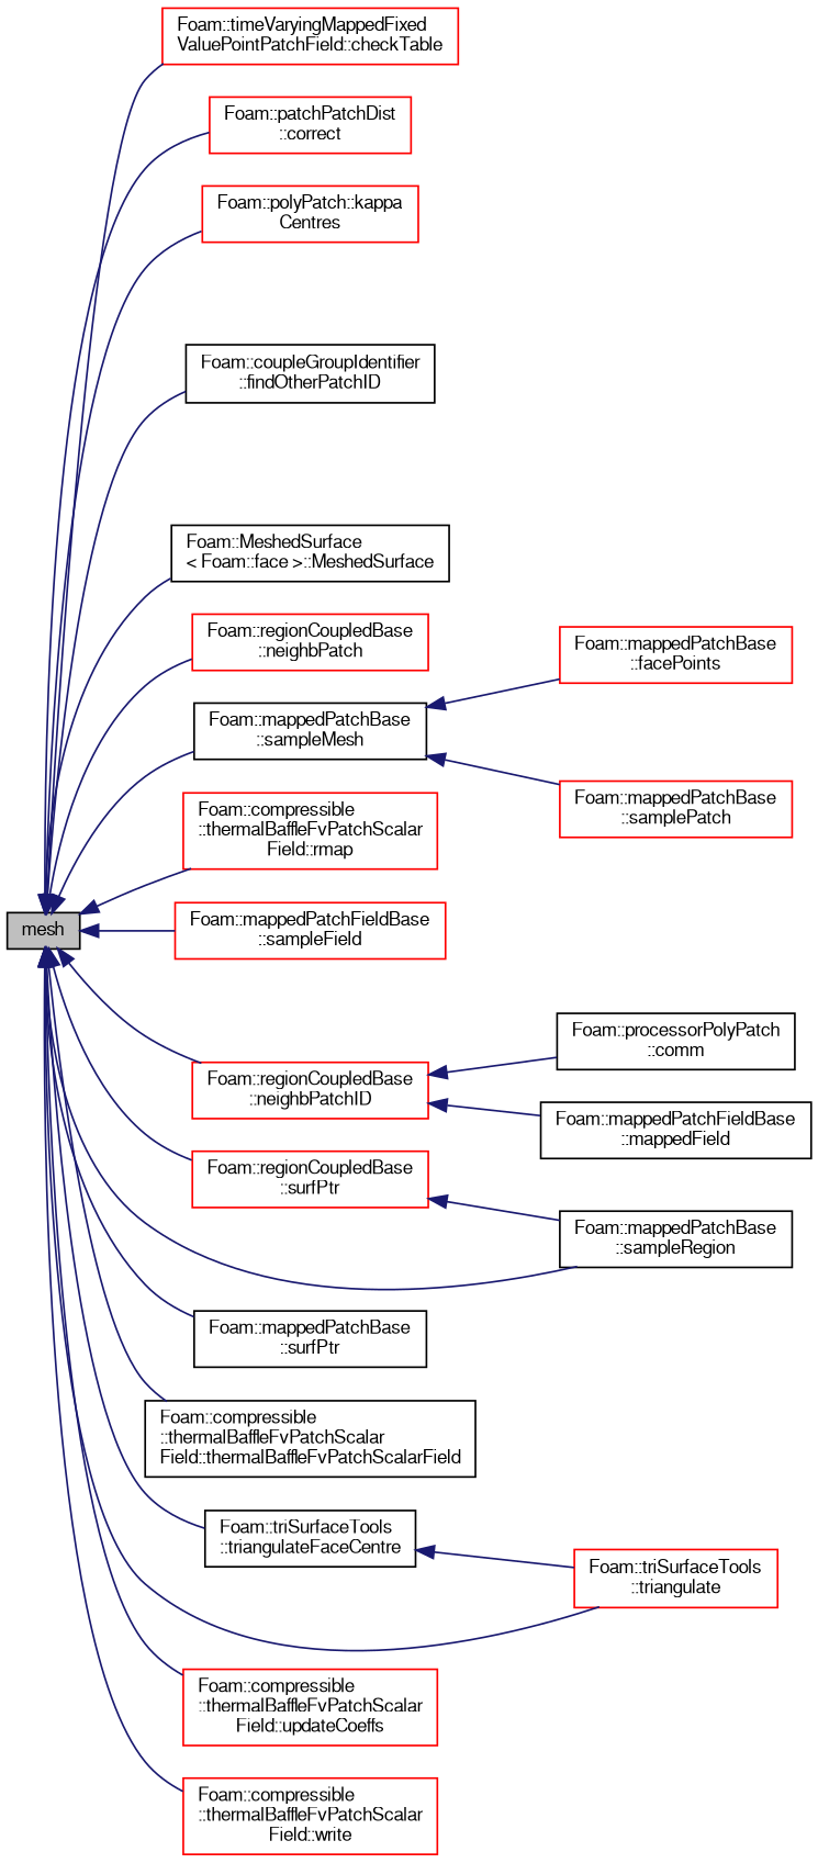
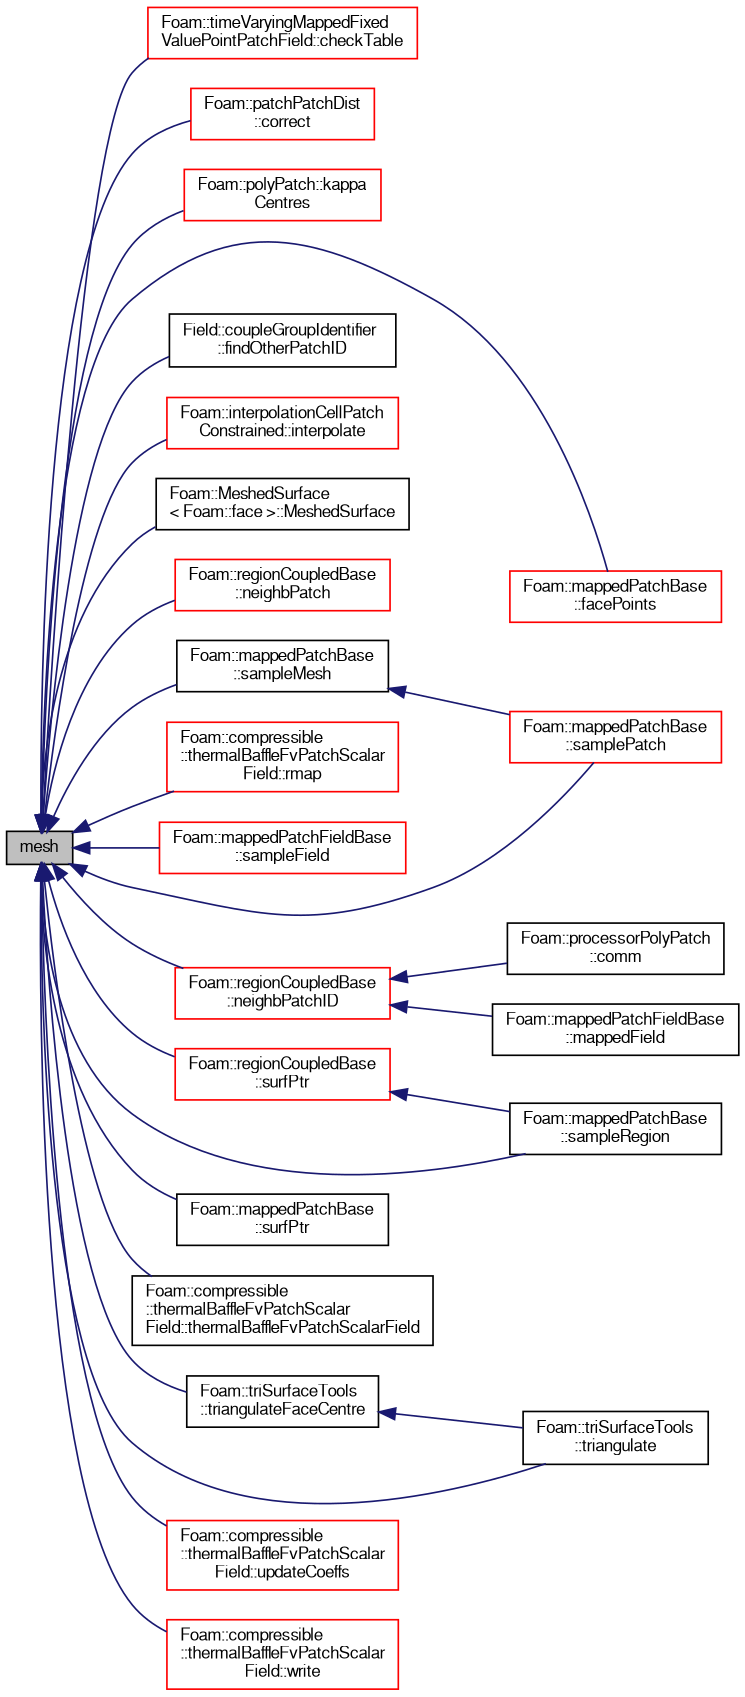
  digraph {
    rankdir=LR
    node [color=red fontname=FreeSans fontsize=10 shape=record]
    edge [color=midnightblue dir=back fontname=FreeSans fontsize=10 labelfontname=FreeSans labelfontsize=10 style=solid]
    n1 [color=black fillcolor=grey75 fontcolor=black height=0.2 label=mesh style=filled width=0.4]
    n2 [height=0.2 label="Foam::timeVaryingMappedFixed\lValuePointPatchField::checkTable" width=0.4]
    n3 [height=0.2 label="Foam::patchPatchDist\l::correct" width=0.4]
    n4 [height=0.2 label="Foam::polyPatch::kappa\lCentres" width=0.4]
    n5 [height=0.2 label="Foam::mappedPatchBase\l::facePoints" width=0.4]
-   n6 [color=black height=0.2 label="Foam::coupleGroupIdentifier\l::findOtherPatchID" width=0.4]
+   n6 [color=black height=0.2 label="Field::coupleGroupIdentifier\l::findOtherPatchID" width=0.4]
+   n7 [height=0.2 label="Foam::interpolationCellPatch\lConstrained::interpolate" width=0.4]
    n8 [color=black height=0.2 label="Foam::MeshedSurface\l\< Foam::face \>::MeshedSurface" width=0.4]
    n9 [height=0.2 label="Foam::regionCoupledBase\l::neighbPatch" width=0.4]
    n10 [height=0.2 label="Foam::regionCoupledBase\l::neighbPatchID" width=0.4]
    n11 [height=0.2 label="Foam::compressible\l::thermalBaffleFvPatchScalar\lField::rmap" width=0.4]
    n12 [height=0.2 label="Foam::mappedPatchFieldBase\l::sampleField" width=0.4]
    n13 [color=black height=0.2 label="Foam::mappedPatchBase\l::sampleMesh" width=0.4]
    n14 [height=0.2 label="Foam::mappedPatchBase\l::samplePatch" width=0.4]
    n15 [color=black height=0.2 label="Foam::mappedPatchBase\l::sampleRegion" width=0.4]
    n16 [height=0.2 label="Foam::regionCoupledBase\l::surfPtr" width=0.4]
    n17 [color=black height=0.2 label="Foam::mappedPatchBase\l::surfPtr" width=0.4]
    n18 [color=black height=0.2 label="Foam::compressible\l::thermalBaffleFvPatchScalar\lField::thermalBaffleFvPatchScalarField" width=0.4]
-   n19 [height=0.2 label="Foam::triSurfaceTools\l::triangulate" width=0.4]
+   n19 [color=black height=0.2 label="Foam::triSurfaceTools\l::triangulate" width=0.4]
    n20 [color=black height=0.2 label="Foam::triSurfaceTools\l::triangulateFaceCentre" width=0.4]
    n21 [height=0.2 label="Foam::compressible\l::thermalBaffleFvPatchScalar\lField::updateCoeffs" width=0.4]
    n22 [height=0.2 label="Foam::compressible\l::thermalBaffleFvPatchScalar\lField::write" width=0.4]
    n23 [color=black height=0.2 label="Foam::processorPolyPatch\l::comm" width=0.4]
    n24 [color=black height=0.2 label="Foam::mappedPatchFieldBase\l::mappedField" width=0.4]
    n1 -> n2
    n1 -> n3
    n1 -> n4
-   n13 -> n5
+   n1 -> n5
    n1 -> n6
+   n1 -> n7
    n1 -> n8
    n1 -> n9
    n1 -> n10
    n1 -> n11
    n1 -> n12
    n1 -> n13
+   n1 -> n14
    n1 -> n15
    n1 -> n16
    n1 -> n17
    n1 -> n18
    n1 -> n19
    n1 -> n20
    n1 -> n21
    n1 -> n22
    n10 -> n23
    n10 -> n24
    n13 -> n14
    n16 -> n15
    n20 -> n19
  }
